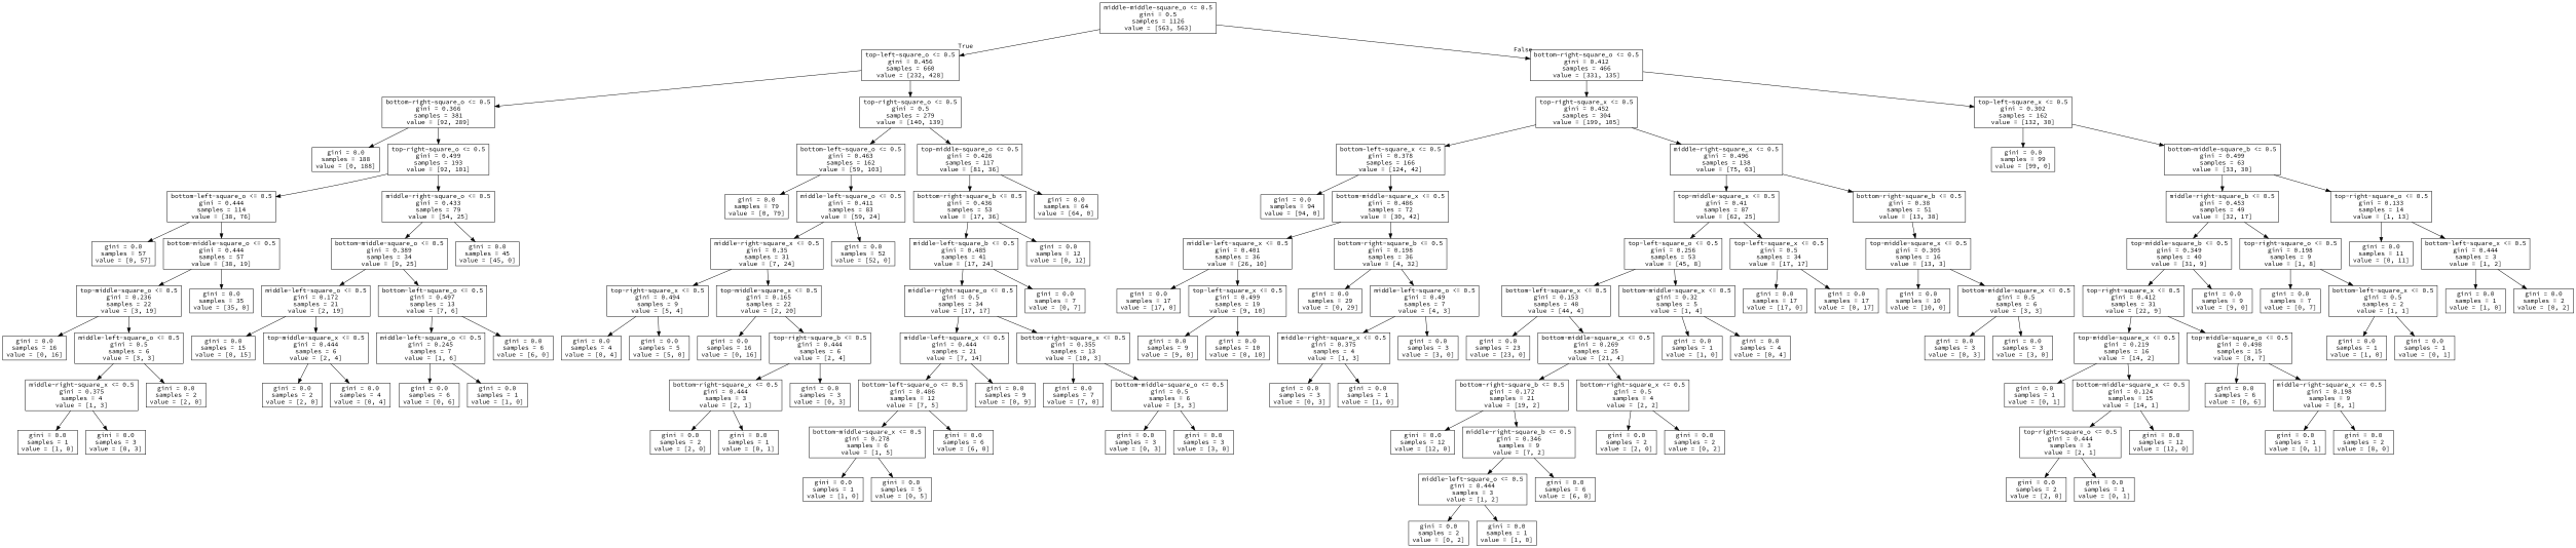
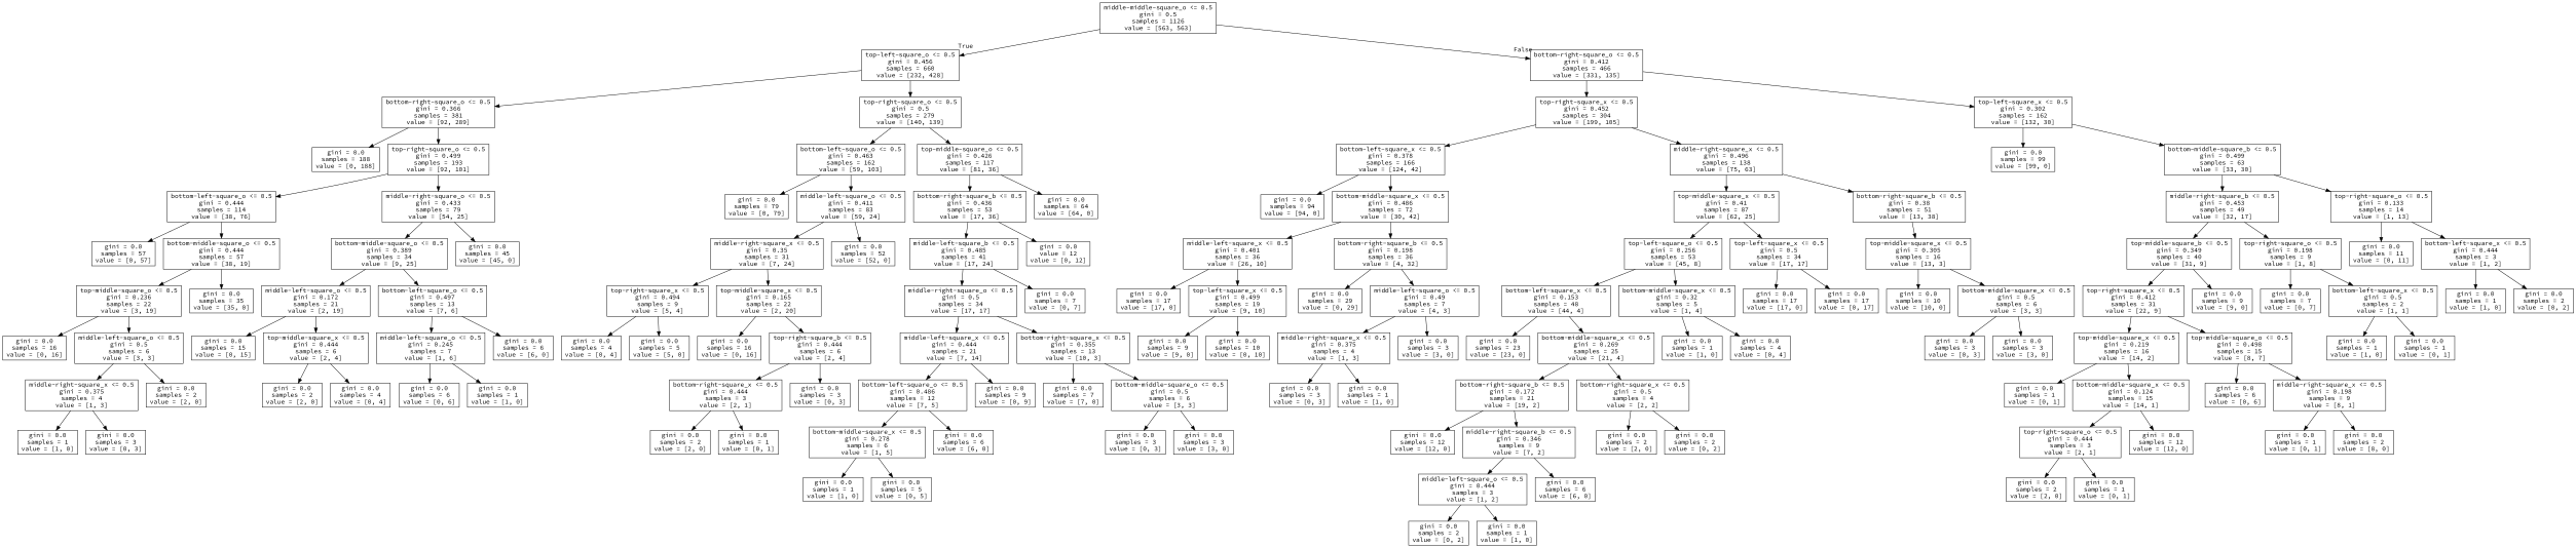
  digraph {
    fontname="Source Code Pro"
    node [fontname="Source Code Pro" shape=box]
    edge [fontname="Source Code Pro"]
    n1 [label="middle-middle-square_o <= 0.5\ngini = 0.5\nsamples = 1126\nvalue = [563, 563]"]
    n2 [label="top-left-square_o <= 0.5\ngini = 0.456\nsamples = 660\nvalue = [232, 428]"]
    n3 [label="bottom-right-square_o <= 0.5\ngini = 0.412\nsamples = 466\nvalue = [331, 135]"]
    n4 [label="bottom-right-square_o <= 0.5\ngini = 0.366\nsamples = 381\nvalue = [92, 289]"]
    n5 [label="top-right-square_o <= 0.5\ngini = 0.5\nsamples = 279\nvalue = [140, 139]"]
    n6 [label="top-right-square_x <= 0.5\ngini = 0.452\nsamples = 304\nvalue = [199, 105]"]
    n7 [label="top-left-square_x <= 0.5\ngini = 0.302\nsamples = 162\nvalue = [132, 30]"]
    n8 [label="gini = 0.0\nsamples = 188\nvalue = [0, 188]"]
    n9 [label="top-right-square_o <= 0.5\ngini = 0.499\nsamples = 193\nvalue = [92, 101]"]
    n10 [label="bottom-left-square_o <= 0.5\ngini = 0.463\nsamples = 162\nvalue = [59, 103]"]
    n11 [label="top-middle-square_o <= 0.5\ngini = 0.426\nsamples = 117\nvalue = [81, 36]"]
    n12 [label="bottom-left-square_o <= 0.5\ngini = 0.444\nsamples = 114\nvalue = [38, 76]"]
    n13 [label="middle-right-square_o <= 0.5\ngini = 0.433\nsamples = 79\nvalue = [54, 25]"]
    n14 [label="gini = 0.0\nsamples = 57\nvalue = [0, 57]"]
    n15 [label="bottom-middle-square_o <= 0.5\ngini = 0.444\nsamples = 57\nvalue = [38, 19]"]
    n16 [label="bottom-middle-square_o <= 0.5\ngini = 0.389\nsamples = 34\nvalue = [9, 25]"]
    n17 [label="gini = 0.0\nsamples = 45\nvalue = [45, 0]"]
    n18 [label="top-middle-square_o <= 0.5\ngini = 0.236\nsamples = 22\nvalue = [3, 19]"]
    n19 [label="gini = 0.0\nsamples = 35\nvalue = [35, 0]"]
    n20 [label="gini = 0.0\nsamples = 16\nvalue = [0, 16]"]
    n21 [label="middle-left-square_o <= 0.5\ngini = 0.5\nsamples = 6\nvalue = [3, 3]"]
    n22 [label="middle-right-square_x <= 0.5\ngini = 0.375\nsamples = 4\nvalue = [1, 3]"]
    n23 [label="gini = 0.0\nsamples = 2\nvalue = [2, 0]"]
    n24 [label="gini = 0.0\nsamples = 1\nvalue = [1, 0]"]
    n25 [label="gini = 0.0\nsamples = 3\nvalue = [0, 3]"]
    n26 [label="middle-left-square_o <= 0.5\ngini = 0.172\nsamples = 21\nvalue = [2, 19]"]
    n27 [label="bottom-left-square_o <= 0.5\ngini = 0.497\nsamples = 13\nvalue = [7, 6]"]
    n28 [label="gini = 0.0\nsamples = 15\nvalue = [0, 15]"]
    n29 [label="top-middle-square_x <= 0.5\ngini = 0.444\nsamples = 6\nvalue = [2, 4]"]
    n30 [label="middle-left-square_o <= 0.5\ngini = 0.245\nsamples = 7\nvalue = [1, 6]"]
    n31 [label="gini = 0.0\nsamples = 6\nvalue = [6, 0]"]
    n32 [label="gini = 0.0\nsamples = 2\nvalue = [2, 0]"]
    n33 [label="gini = 0.0\nsamples = 4\nvalue = [0, 4]"]
    n34 [label="gini = 0.0\nsamples = 6\nvalue = [0, 6]"]
    n35 [label="gini = 0.0\nsamples = 1\nvalue = [1, 0]"]
    n36 [label="gini = 0.0\nsamples = 79\nvalue = [0, 79]"]
    n37 [label="middle-left-square_o <= 0.5\ngini = 0.411\nsamples = 83\nvalue = [59, 24]"]
    n38 [label="bottom-right-square_b <= 0.5\ngini = 0.436\nsamples = 53\nvalue = [17, 36]"]
    n39 [label="gini = 0.0\nsamples = 64\nvalue = [64, 0]"]
    n40 [label="middle-right-square_x <= 0.5\ngini = 0.35\nsamples = 31\nvalue = [7, 24]"]
    n41 [label="gini = 0.0\nsamples = 52\nvalue = [52, 0]"]
    n42 [label="top-right-square_x <= 0.5\ngini = 0.494\nsamples = 9\nvalue = [5, 4]"]
    n43 [label="top-middle-square_x <= 0.5\ngini = 0.165\nsamples = 22\nvalue = [2, 20]"]
    n44 [label="gini = 0.0\nsamples = 4\nvalue = [0, 4]"]
    n45 [label="gini = 0.0\nsamples = 5\nvalue = [5, 0]"]
    n46 [label="gini = 0.0\nsamples = 16\nvalue = [0, 16]"]
    n47 [label="top-right-square_b <= 0.5\ngini = 0.444\nsamples = 6\nvalue = [2, 4]"]
    n48 [label="bottom-right-square_x <= 0.5\ngini = 0.444\nsamples = 3\nvalue = [2, 1]"]
    n49 [label="gini = 0.0\nsamples = 3\nvalue = [0, 3]"]
    n50 [label="gini = 0.0\nsamples = 2\nvalue = [2, 0]"]
    n51 [label="gini = 0.0\nsamples = 1\nvalue = [0, 1]"]
    n52 [label="middle-left-square_b <= 0.5\ngini = 0.485\nsamples = 41\nvalue = [17, 24]"]
-   n53 [label="gini = 0.0\nsamples = 12\nvalue = [0, 12]"]
+   n53 [label="gini = 0.0\nvalue = 12\nvalue = [0, 12]"]
    n54 [label="middle-right-square_o <= 0.5\ngini = 0.5\nsamples = 34\nvalue = [17, 17]"]
    n55 [label="gini = 0.0\nsamples = 7\nvalue = [0, 7]"]
    n56 [label="middle-left-square_x <= 0.5\ngini = 0.444\nsamples = 21\nvalue = [7, 14]"]
    n57 [label="bottom-right-square_x <= 0.5\ngini = 0.355\nsamples = 13\nvalue = [10, 3]"]
    n58 [label="bottom-left-square_o <= 0.5\ngini = 0.486\nsamples = 12\nvalue = [7, 5]"]
    n59 [label="gini = 0.0\nsamples = 9\nvalue = [0, 9]"]
    n60 [label="gini = 0.0\nsamples = 7\nvalue = [7, 0]"]
    n61 [label="bottom-middle-square_o <= 0.5\ngini = 0.5\nsamples = 6\nvalue = [3, 3]"]
    n62 [label="bottom-middle-square_x <= 0.5\ngini = 0.278\nsamples = 6\nvalue = [1, 5]"]
    n63 [label="gini = 0.0\nsamples = 6\nvalue = [6, 0]"]
    n64 [label="gini = 0.0\nsamples = 1\nvalue = [1, 0]"]
    n65 [label="gini = 0.0\nsamples = 5\nvalue = [0, 5]"]
    n66 [label="gini = 0.0\nsamples = 3\nvalue = [0, 3]"]
    n67 [label="gini = 0.0\nsamples = 3\nvalue = [3, 0]"]
    n68 [label="bottom-left-square_x <= 0.5\ngini = 0.378\nsamples = 166\nvalue = [124, 42]"]
    n69 [label="middle-right-square_x <= 0.5\ngini = 0.496\nsamples = 138\nvalue = [75, 63]"]
    n70 [label="gini = 0.0\nsamples = 99\nvalue = [99, 0]"]
    n71 [label="bottom-middle-square_b <= 0.5\ngini = 0.499\nsamples = 63\nvalue = [33, 30]"]
    n72 [label="gini = 0.0\nsamples = 94\nvalue = [94, 0]"]
    n73 [label="bottom-middle-square_x <= 0.5\ngini = 0.486\nsamples = 72\nvalue = [30, 42]"]
    n74 [label="top-middle-square_x <= 0.5\ngini = 0.41\nsamples = 87\nvalue = [62, 25]"]
    n75 [label="bottom-right-square_b <= 0.5\ngini = 0.38\nsamples = 51\nvalue = [13, 38]"]
    n76 [label="middle-left-square_x <= 0.5\ngini = 0.401\nsamples = 36\nvalue = [26, 10]"]
    n77 [label="bottom-right-square_b <= 0.5\ngini = 0.198\nsamples = 36\nvalue = [4, 32]"]
    n78 [label="gini = 0.0\nsamples = 17\nvalue = [17, 0]"]
    n79 [label="top-left-square_x <= 0.5\ngini = 0.499\nsamples = 19\nvalue = [9, 10]"]
    n80 [label="gini = 0.0\nsamples = 29\nvalue = [0, 29]"]
    n81 [label="middle-left-square_o <= 0.5\ngini = 0.49\nsamples = 7\nvalue = [4, 3]"]
    n82 [label="gini = 0.0\nsamples = 9\nvalue = [9, 0]"]
    n83 [label="gini = 0.0\nsamples = 10\nvalue = [0, 10]"]
    n84 [label="middle-right-square_x <= 0.5\ngini = 0.375\nsamples = 4\nvalue = [1, 3]"]
    n85 [label="gini = 0.0\nsamples = 3\nvalue = [3, 0]"]
    n86 [label="gini = 0.0\nsamples = 3\nvalue = [0, 3]"]
    n87 [label="gini = 0.0\nsamples = 1\nvalue = [1, 0]"]
    n88 [label="top-left-square_o <= 0.5\ngini = 0.256\nsamples = 53\nvalue = [45, 8]"]
    n89 [label="top-left-square_x <= 0.5\ngini = 0.5\nsamples = 34\nvalue = [17, 17]"]
    n90 [label="top-middle-square_x <= 0.5\ngini = 0.305\nsamples = 16\nvalue = [13, 3]"]
    n91 [label="bottom-left-square_x <= 0.5\ngini = 0.153\nsamples = 48\nvalue = [44, 4]"]
    n92 [label="bottom-middle-square_x <= 0.5\ngini = 0.32\nsamples = 5\nvalue = [1, 4]"]
    n93 [label="gini = 0.0\nsamples = 17\nvalue = [17, 0]"]
    n94 [label="gini = 0.0\nsamples = 17\nvalue = [0, 17]"]
    n95 [label="gini = 0.0\nsamples = 23\nvalue = [23, 0]"]
    n96 [label="bottom-middle-square_x <= 0.5\ngini = 0.269\nsamples = 25\nvalue = [21, 4]"]
    n97 [label="gini = 0.0\nsamples = 1\nvalue = [1, 0]"]
    n98 [label="gini = 0.0\nsamples = 4\nvalue = [0, 4]"]
    n99 [label="bottom-right-square_b <= 0.5\ngini = 0.172\nsamples = 21\nvalue = [19, 2]"]
    n100 [label="bottom-right-square_x <= 0.5\ngini = 0.5\nsamples = 4\nvalue = [2, 2]"]
    n101 [label="gini = 0.0\nsamples = 12\nvalue = [12, 0]"]
    n102 [label="middle-right-square_b <= 0.5\ngini = 0.346\nsamples = 9\nvalue = [7, 2]"]
    n103 [label="gini = 0.0\nsamples = 2\nvalue = [2, 0]"]
    n104 [label="gini = 0.0\nsamples = 2\nvalue = [0, 2]"]
    n105 [label="middle-left-square_o <= 0.5\ngini = 0.444\nsamples = 3\nvalue = [1, 2]"]
    n106 [label="gini = 0.0\nsamples = 6\nvalue = [6, 0]"]
    n107 [label="gini = 0.0\nsamples = 2\nvalue = [0, 2]"]
    n108 [label="gini = 0.0\nsamples = 1\nvalue = [1, 0]"]
    n109 [label="gini = 0.0\nsamples = 10\nvalue = [10, 0]"]
    n110 [label="bottom-middle-square_x <= 0.5\ngini = 0.5\nsamples = 6\nvalue = [3, 3]"]
    n111 [label="gini = 0.0\nsamples = 3\nvalue = [0, 3]"]
    n112 [label="gini = 0.0\nsamples = 3\nvalue = [3, 0]"]
    n113 [label="middle-right-square_b <= 0.5\ngini = 0.453\nsamples = 49\nvalue = [32, 17]"]
    n114 [label="top-right-square_o <= 0.5\ngini = 0.133\nsamples = 14\nvalue = [1, 13]"]
    n115 [label="top-middle-square_b <= 0.5\ngini = 0.349\nsamples = 40\nvalue = [31, 9]"]
    n116 [label="top-right-square_o <= 0.5\ngini = 0.198\nsamples = 9\nvalue = [1, 8]"]
    n117 [label="gini = 0.0\nsamples = 11\nvalue = [0, 11]"]
    n118 [label="bottom-left-square_x <= 0.5\ngini = 0.444\nsamples = 3\nvalue = [1, 2]"]
    n119 [label="top-right-square_x <= 0.5\ngini = 0.412\nsamples = 31\nvalue = [22, 9]"]
    n120 [label="gini = 0.0\nsamples = 9\nvalue = [9, 0]"]
    n121 [label="gini = 0.0\nsamples = 7\nvalue = [0, 7]"]
    n122 [label="bottom-left-square_x <= 0.5\ngini = 0.5\nsamples = 2\nvalue = [1, 1]"]
    n123 [label="top-middle-square_x <= 0.5\ngini = 0.219\nsamples = 16\nvalue = [14, 2]"]
    n124 [label="top-middle-square_o <= 0.5\ngini = 0.498\nsamples = 15\nvalue = [8, 7]"]
    n125 [label="gini = 0.0\nsamples = 1\nvalue = [0, 1]"]
    n126 [label="bottom-middle-square_x <= 0.5\ngini = 0.124\nsamples = 15\nvalue = [14, 1]"]
    n127 [label="gini = 0.0\nsamples = 6\nvalue = [0, 6]"]
    n128 [label="middle-right-square_x <= 0.5\ngini = 0.198\nsamples = 9\nvalue = [8, 1]"]
    n129 [label="top-right-square_o <= 0.5\ngini = 0.444\nsamples = 3\nvalue = [2, 1]"]
    n130 [label="gini = 0.0\nsamples = 12\nvalue = [12, 0]"]
    n131 [label="gini = 0.0\nsamples = 2\nvalue = [2, 0]"]
    n132 [label="gini = 0.0\nsamples = 1\nvalue = [0, 1]"]
    n133 [label="gini = 0.0\nsamples = 1\nvalue = [0, 1]"]
    n134 [label="gini = 0.0\nsamples = 2\nvalue = [8, 0]"]
    n135 [label="gini = 0.0\nsamples = 1\nvalue = [1, 0]"]
    n136 [label="gini = 0.0\nsamples = 1\nvalue = [0, 1]"]
    n137 [label="gini = 0.0\nsamples = 1\nvalue = [1, 0]"]
    n138 [label="gini = 0.0\nsamples = 2\nvalue = [0, 2]"]
    n1 -> n2 [headlabel=True labelangle=45 labeldistance=2.5]
    n1 -> n3 [headlabel=False labelangle=-45 labeldistance=2.5]
    n2 -> n4
    n2 -> n5
    n3 -> n6
    n3 -> n7
    n4 -> n8
    n4 -> n9
    n5 -> n10
    n5 -> n11
    n6 -> n68
    n6 -> n69
    n7 -> n70
    n7 -> n71
    n9 -> n12
    n9 -> n13
    n10 -> n36
    n10 -> n37
    n11 -> n38
    n11 -> n39
    n12 -> n14
    n12 -> n15
    n13 -> n16
    n13 -> n17
    n15 -> n18
    n15 -> n19
    n16 -> n26
    n16 -> n27
    n18 -> n20
    n18 -> n21
    n21 -> n22
    n21 -> n23
    n22 -> n24
    n22 -> n25
    n26 -> n28
    n26 -> n29
    n27 -> n30
    n27 -> n31
    n29 -> n32
    n29 -> n33
    n30 -> n34
    n30 -> n35
    n37 -> n40
    n37 -> n41
    n38 -> n52
    n38 -> n53
    n40 -> n42
    n40 -> n43
    n42 -> n44
    n42 -> n45
    n43 -> n46
    n43 -> n47
    n47 -> n48
    n47 -> n49
    n48 -> n50
    n48 -> n51
    n52 -> n54
    n52 -> n55
    n54 -> n56
    n54 -> n57
    n56 -> n58
    n56 -> n59
    n57 -> n60
    n57 -> n61
    n58 -> n62
    n58 -> n63
    n61 -> n66
    n61 -> n67
    n62 -> n64
    n62 -> n65
    n68 -> n72
    n68 -> n73
    n69 -> n74
    n69 -> n75
    n71 -> n113
    n71 -> n114
    n73 -> n76
    n73 -> n77
    n74 -> n88
    n74 -> n89
    n75 -> n90
    n76 -> n78
    n76 -> n79
    n77 -> n80
    n77 -> n81
    n79 -> n82
    n79 -> n83
    n81 -> n84
    n81 -> n85
    n84 -> n86
    n84 -> n87
    n88 -> n91
    n88 -> n92
    n89 -> n93
    n89 -> n94
    n90 -> n109
    n90 -> n110
    n91 -> n95
    n91 -> n96
    n92 -> n97
    n92 -> n98
    n96 -> n99
    n96 -> n100
    n99 -> n101
    n99 -> n102
    n100 -> n103
    n100 -> n104
    n102 -> n105
    n102 -> n106
    n105 -> n107
    n105 -> n108
    n110 -> n111
    n110 -> n112
    n113 -> n115
    n113 -> n116
    n114 -> n117
    n114 -> n118
    n115 -> n119
    n115 -> n120
    n116 -> n121
    n116 -> n122
    n118 -> n137
    n118 -> n138
    n119 -> n123
    n119 -> n124
    n122 -> n135
    n122 -> n136
    n123 -> n125
    n123 -> n126
    n124 -> n127
    n124 -> n128
    n126 -> n129
    n126 -> n130
    n128 -> n133
    n128 -> n134
    n129 -> n131
    n129 -> n132
  }
